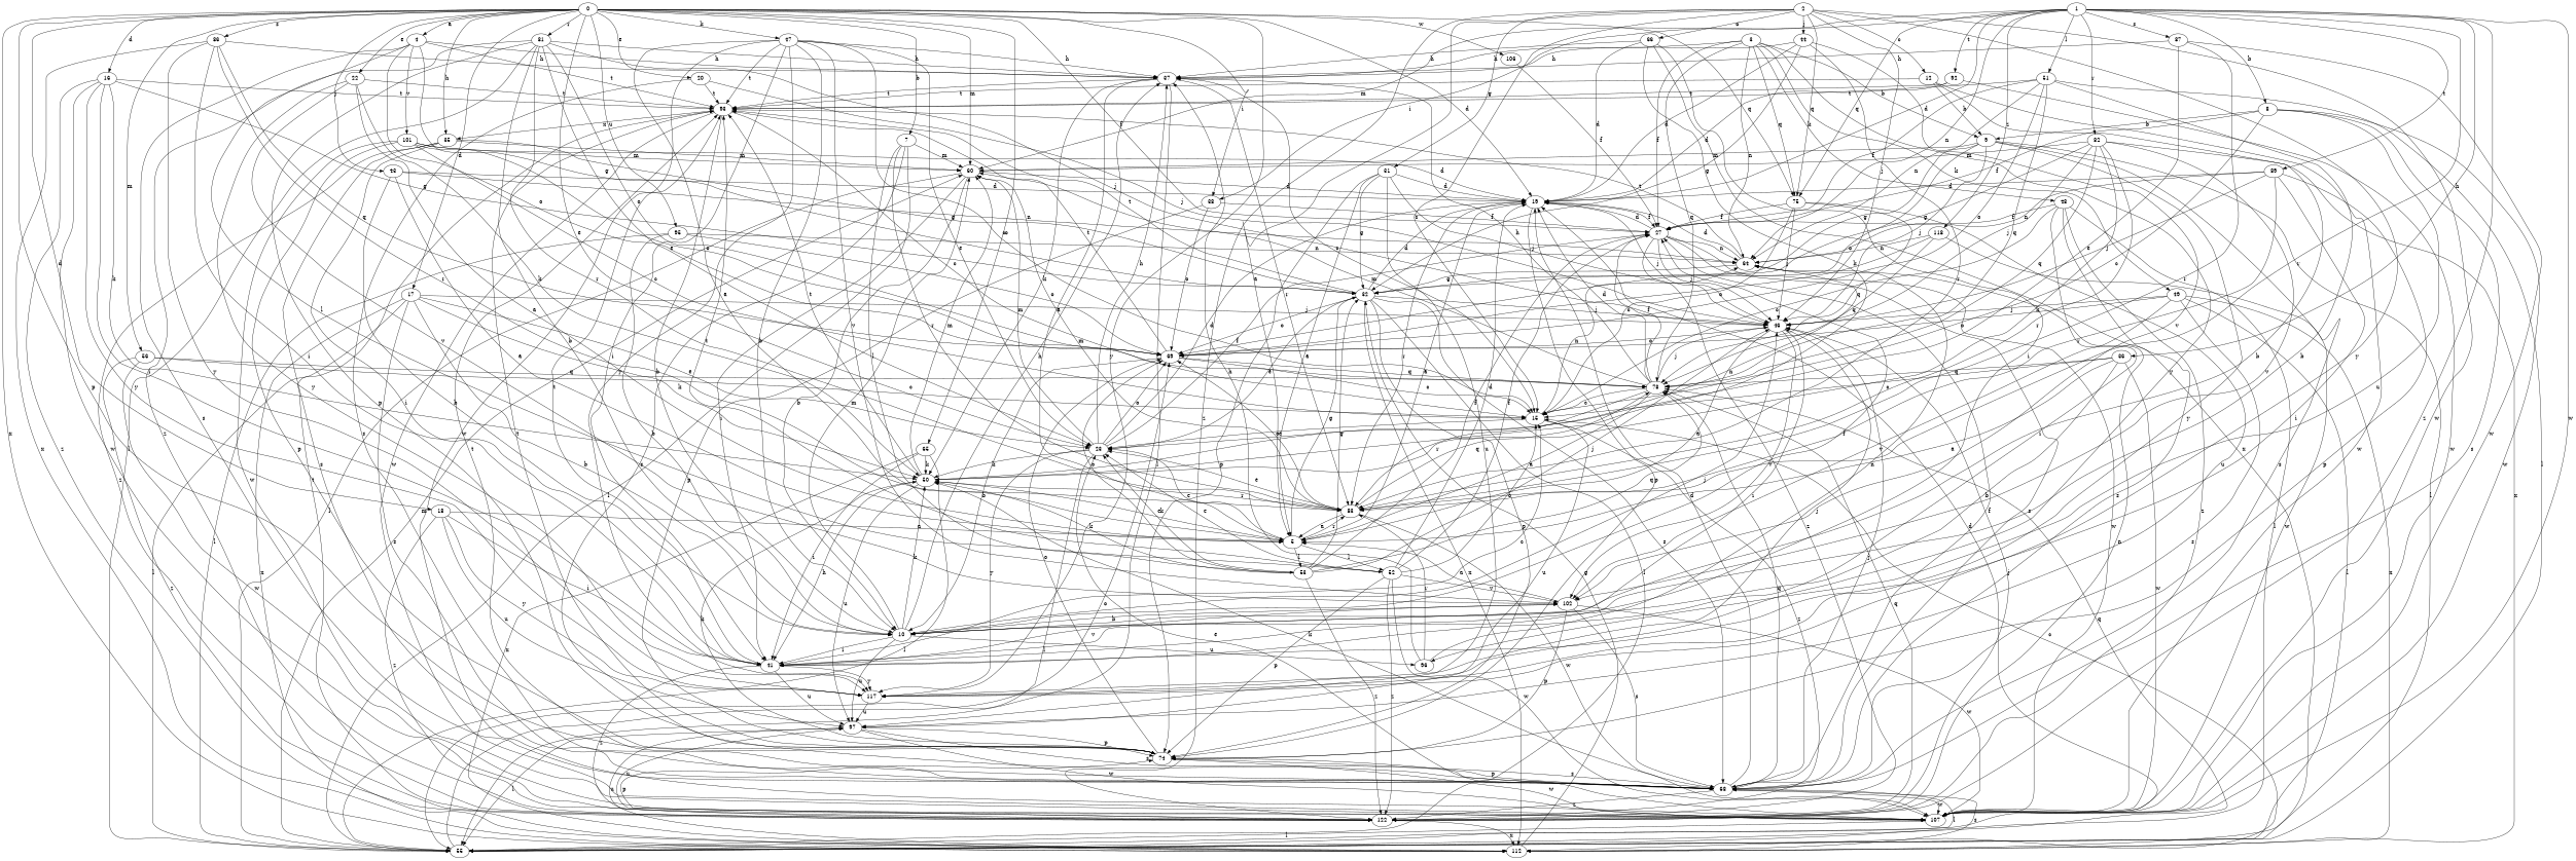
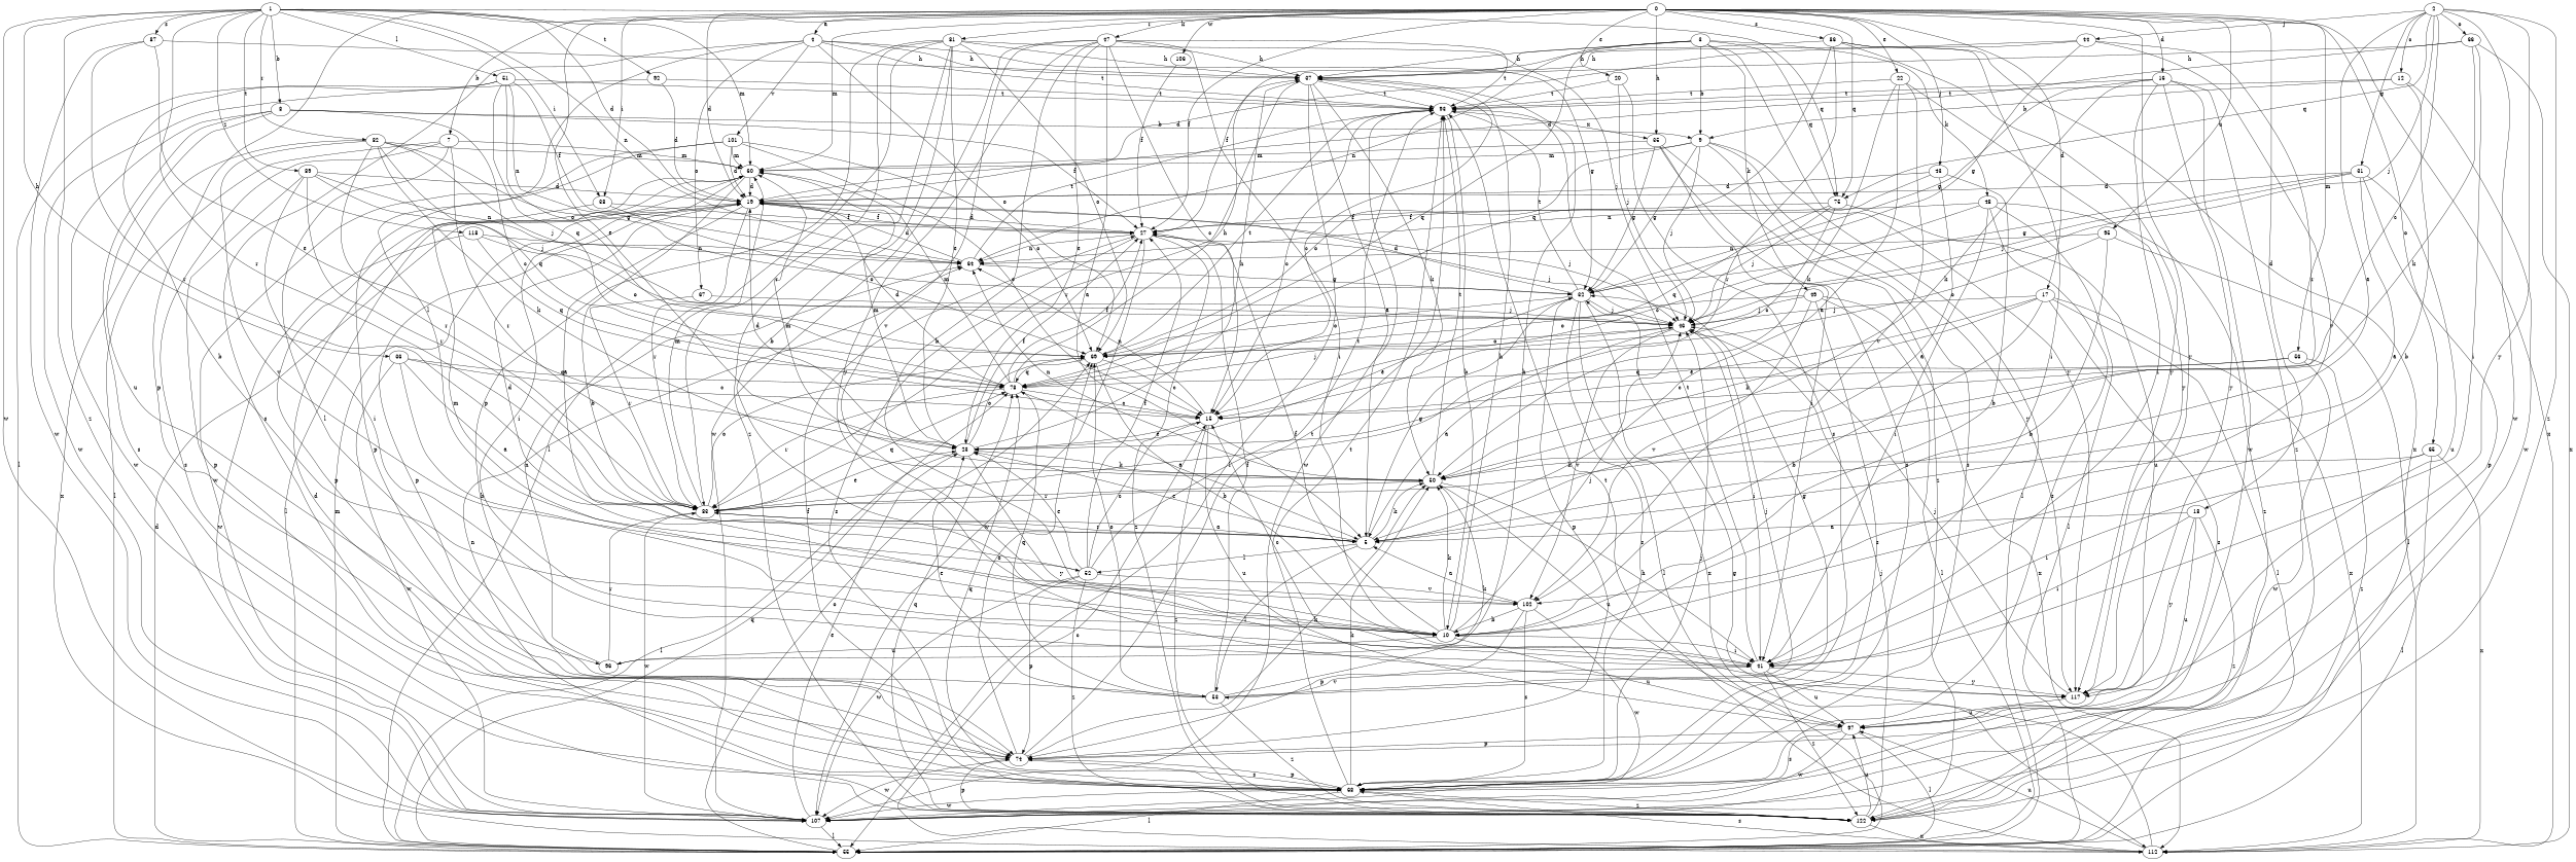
  strict digraph {
    0
    4
    7
    16
    17
    18
    19
    20
    22
    23
    27
    35
    38
    43
    47
    56
    60
    65
    74
    75
    81
    86
    95
    106
    112
    117
    37
    32
    52
+   67
    69
    n32 [label=68]
    93
    101
    83
    53
    55
    107
    122
    50
    41
    46
    10
    5
    97
    102
    64
    15
    78
    1
    8
    36
    51
    82
    87
    89
    92
    118
    9
    96
    2
    12
    31
    44
    66
    3
    48
    49
    0 -> 4 [label=a]
    0 -> 7 [label=b]
    0 -> 16 [label=d]
    0 -> 17 [label=d]
    0 -> 18 [label=d]
    0 -> 19 [label=d]
    0 -> 20 [label=e]
    0 -> 22 [label=e]
    0 -> 23 [label=e]
    0 -> 27 [label=f]
    0 -> 35 [label=h]
    0 -> 38 [label=i]
    0 -> 43 [label=j]
    0 -> 47 [label=k]
    0 -> 56 [label=m]
    0 -> 60 [label=m]
    0 -> 65 [label=o]
    0 -> 74 [label=p]
    0 -> 75 [label=q]
    0 -> 81 [label=r]
    0 -> 86 [label=s]
    0 -> 95 [label=u]
    0 -> 106 [label=w]
    0 -> 112 [label=x]
    0 -> 117 [label=y]
    4 -> 37 [label=h]
    4 -> 32 [label=g]
    4 -> 52 [label=l]
+   4 -> 67 [label=o]
    4 -> 69 [label=o]
    4 -> n32 [label=s]
    4 -> 93 [label=t]
    4 -> 101 [label=v]
    7 -> 60 [label=m]
    7 -> n32 [label=s]
    7 -> 83 [label=r]
    7 -> 53 [label=l]
    7 -> 55 [label=l]
    16 -> 117 [label=y]
    16 -> 32 [label=g]
    16 -> 93 [label=t]
    16 -> 107 [label=w]
    16 -> 122 [label=z]
    16 -> 50 [label=k]
    16 -> 41 [label=i]
    17 -> 23 [label=e]
    17 -> 112 [label=x]
    17 -> n32 [label=s]
    17 -> 55 [label=l]
    17 -> 50 [label=k]
    17 -> 46 [label=j]
    17 -> 10 [label=b]
    18 -> 117 [label=y]
    18 -> 122 [label=z]
    18 -> 41 [label=i]
    18 -> 5 [label=a]
    18 -> 97 [label=u]
    19 -> 27 [label=f]
    19 -> 74 [label=p]
    19 -> 83 [label=r]
    19 -> 46 [label=j]
    19 -> 5 [label=a]
    20 -> n32 [label=s]
    20 -> 93 [label=t]
    20 -> 46 [label=j]
    22 -> 117 [label=y]
    22 -> 93 [label=t]
    22 -> 50 [label=k]
    22 -> 5 [label=a]
    22 -> 102 [label=v]
    23 -> 19 [label=d]
    23 -> 27 [label=f]
    23 -> 60 [label=m]
    23 -> 117 [label=y]
    23 -> 37 [label=h]
    23 -> 69 [label=o]
    23 -> 55 [label=l]
    23 -> 50 [label=k]
    27 -> 19 [label=d]
    27 -> n32 [label=s]
    27 -> 107 [label=w]
    27 -> 122 [label=z]
    27 -> 46 [label=j]
    27 -> 64 [label=n]
    35 -> 60 [label=m]
    35 -> 32 [label=g]
    35 -> n32 [label=s]
    35 -> 122 [label=z]
    35 -> 41 [label=i]
    38 -> 27 [label=f]
    38 -> 74 [label=p]
    38 -> 69 [label=o]
    43 -> 19 [label=d]
    43 -> 10 [label=b]
    43 -> 5 [label=a]
    43 -> 64 [label=n]
    47 -> 23 [label=e]
    47 -> 117 [label=y]
    47 -> 37 [label=h]
    47 -> 93 [label=t]
    47 -> 107 [label=w]
    47 -> 41 [label=i]
    47 -> 10 [label=b]
    47 -> 5 [label=a]
    47 -> 102 [label=v]
    47 -> 15 [label=c]
    56 -> 107 [label=w]
    56 -> 122 [label=z]
    56 -> 15 [label=c]
    56 -> 78 [label=q]
    60 -> 19 [label=d]
    60 -> 55 [label=l]
    60 -> 41 [label=i]
    60 -> 10 [label=b]
    65 -> 112 [label=x]
    65 -> 55 [label=l]
    65 -> 50 [label=k]
    65 -> 41 [label=i]
    74 -> 69 [label=o]
    74 -> n32 [label=s]
    74 -> 93 [label=t]
    74 -> 107 [label=w]
    74 -> 50 [label=k]
    75 -> 27 [label=f]
    75 -> 46 [label=j]
    75 -> 97 [label=u]
    75 -> 15 [label=c]
    75 -> 78 [label=q]
    81 -> 23 [label=e]
    81 -> 74 [label=p]
    81 -> 37 [label=h]
    81 -> 69 [label=o]
    81 -> 83 [label=r]
    81 -> 55 [label=l]
    81 -> 122 [label=z]
    81 -> 46 [label=j]
    81 -> 10 [label=b]
    86 -> 112 [label=x]
    86 -> 117 [label=y]
    86 -> 37 [label=h]
    86 -> 83 [label=r]
    86 -> 41 [label=i]
    86 -> 78 [label=q]
    95 -> 69 [label=o]
    95 -> 55 [label=l]
    95 -> 10 [label=b]
    95 -> 64 [label=n]
    106 -> 27 [label=f]
    112 -> 32 [label=g]
    112 -> n32 [label=s]
    112 -> 93 [label=t]
    112 -> 97 [label=u]
    112 -> 15 [label=c]
    117 -> 46 [label=j]
    117 -> 97 [label=u]
    37 -> 93 [label=t]
    37 -> 83 [label=r]
    37 -> 55 [label=l]
    37 -> 50 [label=k]
    37 -> 5 [label=a]
    37 -> 15 [label=c]
    32 -> 19 [label=d]
    32 -> 23 [label=e]
    32 -> 74 [label=p]
    32 -> 112 [label=x]
    32 -> 69 [label=o]
    32 -> n32 [label=s]
    32 -> 93 [label=t]
    32 -> 55 [label=l]
    32 -> 46 [label=j]
    52 -> 19 [label=d]
    52 -> 23 [label=e]
    52 -> 27 [label=f]
    52 -> 74 [label=p]
    52 -> 93 [label=t]
    52 -> 107 [label=w]
    52 -> 122 [label=z]
    52 -> 102 [label=v]
    52 -> 15 [label=c]
+   67 -> 83 [label=r]
+   67 -> 46 [label=j]
    69 -> 93 [label=t]
    69 -> 10 [label=b]
    69 -> 15 [label=c]
    69 -> 78 [label=q]
    n32 -> 19 [label=d]
    n32 -> 27 [label=f]
    n32 -> 74 [label=p]
    n32 -> 93 [label=t]
    n32 -> 55 [label=l]
    n32 -> 107 [label=w]
    n32 -> 122 [label=z]
    n32 -> 50 [label=k]
    n32 -> 46 [label=j]
    n32 -> 78 [label=q]
    93 -> 35 [label=x]
    93 -> 107 [label=w]
    93 -> 10 [label=b]
    93 -> 15 [label=c]
    101 -> 19 [label=d]
    101 -> 60 [label=m]
    101 -> 74 [label=p]
    101 -> 69 [label=o]
    101 -> 107 [label=w]
    101 -> 15 [label=c]
    83 -> 23 [label=e]
    83 -> 60 [label=m]
    83 -> 69 [label=o]
    83 -> 107 [label=w]
    83 -> 5 [label=a]
    83 -> 78 [label=q]
    53 -> 23 [label=e]
    53 -> 27 [label=f]
    53 -> 32 [label=g]
    53 -> 69 [label=o]
    53 -> 122 [label=z]
    53 -> 50 [label=k]
    53 -> 46 [label=j]
    53 -> 78 [label=q]
    55 -> 19 [label=d]
    55 -> 60 [label=m]
    55 -> 69 [label=o]
    55 -> 78 [label=q]
    107 -> 23 [label=e]
    107 -> 55 [label=l]
    122 -> 74 [label=p]
    122 -> 112 [label=x]
    122 -> 46 [label=j]
    122 -> 97 [label=u]
    122 -> 64 [label=n]
    122 -> 78 [label=q]
    50 -> 60 [label=m]
    50 -> 93 [label=t]
    50 -> 83 [label=r]
    50 -> 41 [label=h]
    50 -> 97 [label=u]
    50 -> 64 [label=n]
    41 -> 117 [label=y]
    41 -> 93 [label=t]
    41 -> 122 [label=z]
    41 -> 97 [label=u]
-   41 -> 102 [label=v]
+   41 -> 53 [label=v]
    41 -> 15 [label=c]
    46 -> 69 [label=o]
    46 -> 41 [label=i]
    46 -> 5 [label=a]
    46 -> 102 [label=v]
    10 -> 27 [label=f]
    10 -> 60 [label=m]
    10 -> 37 [label=h]
    10 -> 50 [label=k]
    10 -> 41 [label=i]
    10 -> 46 [label=j]
    10 -> 97 [label=u]
    10 -> 96 [label=u]
    5 -> 23 [label=e]
    5 -> 32 [label=g]
    5 -> 52 [label=l]
    5 -> 83 [label=r]
    5 -> 53 [label=l]
    5 -> 50 [label=k]
    97 -> 74 [label=p]
    97 -> n32 [label=s]
    97 -> 55 [label=l]
    97 -> 107 [label=w]
    102 -> 74 [label=p]
    102 -> n32 [label=s]
    102 -> 107 [label=w]
    102 -> 10 [label=b]
    102 -> 5 [label=a]
    64 -> 19 [label=d]
    64 -> 32 [label=g]
    64 -> 93 [label=t]
    15 -> 23 [label=e]
    15 -> 122 [label=z]
    15 -> 97 [label=u]
    15 -> 64 [label=n]
    78 -> 19 [label=d]
    78 -> 27 [label=f]
    78 -> 60 [label=m]
    78 -> 37 [label=h]
    78 -> 83 [label=r]
    78 -> 46 [label=j]
    78 -> 5 [label=a]
    78 -> 15 [label=c]
    1 -> 19 [label=d]
    1 -> 38 [label=i]
    1 -> 60 [label=m]
    1 -> 75 [label=q]
    1 -> 83 [label=r]
    1 -> 107 [label=w]
    1 -> 122 [label=z]
    1 -> 64 [label=n]
    1 -> 8 [label=b]
    1 -> 36 [label=h]
    1 -> 51 [label=l]
    1 -> 82 [label=r]
    1 -> 87 [label=s]
    1 -> 89 [label=t]
    1 -> 92 [label=t]
    1 -> 118 [label=z]
    8 -> 27 [label=f]
    8 -> n32 [label=s]
    8 -> 107 [label=w]
    8 -> 15 [label=c]
    8 -> 9 [label=b]
    8 -> 96 [label=u]
    36 -> 107 [label=w]
    36 -> 10 [label=b]
    36 -> 5 [label=a]
    36 -> 15 [label=c]
    36 -> 78 [label=q]
    51 -> 27 [label=f]
    51 -> 69 [label=o]
    51 -> 93 [label=t]
    51 -> 55 [label=l]
    51 -> 10 [label=b]
    51 -> 64 [label=n]
    51 -> 78 [label=q]
    82 -> 60 [label=m]
    82 -> 112 [label=x]
    82 -> 32 [label=g]
    82 -> 83 [label=r]
    82 -> 50 [label=k]
    82 -> 46 [label=j]
    82 -> 102 [label=v]
    82 -> 78 [label=q]
    87 -> 23 [label=e]
    87 -> 37 [label=h]
    87 -> 83 [label=r]
    87 -> 107 [label=w]
    89 -> 19 [label=d]
    89 -> 74 [label=p]
    89 -> 83 [label=r]
    89 -> 41 [label=i]
    89 -> 46 [label=j]
    89 -> 64 [label=n]
    92 -> 19 [label=d]
    92 -> 93 [label=t]
    92 -> 107 [label=w]
    118 -> 69 [label=o]
    118 -> 107 [label=w]
    118 -> 64 [label=n]
    118 -> 78 [label=q]
    9 -> 60 [label=m]
    9 -> 117 [label=y]
    9 -> 32 [label=g]
    9 -> 69 [label=o]
    9 -> n32 [label=s]
    9 -> 55 [label=l]
    9 -> 46 [label=j]
    96 -> 37 [label=h]
    96 -> 83 [label=r]
    96 -> 64 [label=n]
    2 -> 75 [label=q]
    2 -> 117 [label=y]
    2 -> 107 [label=w]
    2 -> 122 [label=z]
    2 -> 46 [label=j]
    2 -> 5 [label=a]
    2 -> 15 [label=c]
    2 -> 12 [label=c]
    2 -> 31 [label=g]
    2 -> 44 [label=j]
    2 -> 66 [label=o]
    12 -> 93 [label=t]
    12 -> 107 [label=w]
    12 -> 10 [label=b]
    12 -> 9 [label=b]
    31 -> 19 [label=d]
    31 -> 74 [label=p]
    31 -> 32 [label=g]
    31 -> 46 [label=j]
    31 -> 5 [label=a]
    31 -> 97 [label=u]
    44 -> 19 [label=d]
    44 -> 37 [label=h]
    44 -> 32 [label=g]
    44 -> 83 [label=r]
    44 -> 102 [label=v]
    66 -> 19 [label=d]
    66 -> 112 [label=x]
    66 -> 37 [label=h]
    66 -> 50 [label=k]
    66 -> 41 [label=i]
    3 -> 27 [label=f]
    3 -> 75 [label=q]
    3 -> 117 [label=y]
    3 -> 37 [label=h]
    3 -> 64 [label=n]
    3 -> 78 [label=q]
    3 -> 9 [label=b]
    3 -> 48 [label=k]
    3 -> 49 [label=k]
    48 -> 27 [label=f]
    48 -> n32 [label=s]
    48 -> 55 [label=l]
    48 -> 122 [label=z]
    48 -> 41 [label=i]
    48 -> 15 [label=c]
    49 -> 112 [label=x]
    49 -> 69 [label=o]
    49 -> n32 [label=s]
    49 -> 55 [label=l]
    49 -> 46 [label=j]
    49 -> 102 [label=v]
  }
